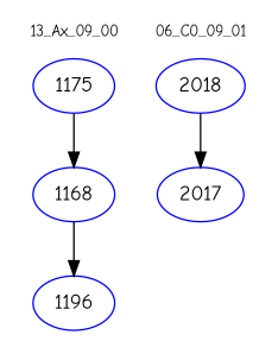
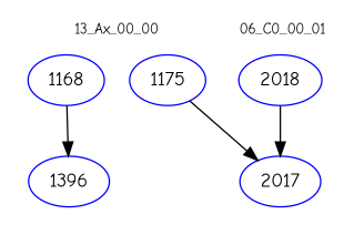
  digraph {
    fontname="Comic Neue"
    node [color=blue fontname="Comic Neue"]
    edge [color=black fontname="Comic Neue"]
    n1 [label=1175]
    n2 [label=1168]
-   n3 [label=1196]
+   n3 [label=1396]
    n4 [label=2018]
    n5 [label=2017]
    subgraph cluster_1 {
      color=white
      fontsize=10
-     label="13_Ax_09_00"
+     label="13_Ax_00_00"
      n1
      n2
      n3
    }
    subgraph cluster_2 {
      color=white
      fontsize=10
-     label="06_C0_09_01"
+     label="06_C0_00_01"
      n4
      n5
    }
-   n1 -> n2
+   n1 -> n5
    n2 -> n3
    n4 -> n5
  }
